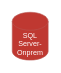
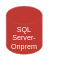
  <mxCell id="0" />
  <mxCell id="1" parent="0" />
- <mxCell id="2" value="SQL Server-Onprem" style="shape=cylinder3;whiteSpace=wrap;html=1;boundedLbl=1;backgroundOutline=1;size=15;fillColor=#bf3831;strokeColor=#b85450;fontSize=12;fontColor=#FFFFFF;gradientColor=none;gradientDirection=north;shadow=0;" vertex="1" parent="1"><mxGeometry x="20" y="20" width="60" height="80" as="geometry" /></mxCell>
+ <mxCell id="2" value="SQL Server-Onprem" style="shape=cylinder3;whiteSpace=wrap;html=1;boundedLbl=1;backgroundOutline=1;size=15;fillColor=#bf3831;strokeColor=#b85450;fontSize=12;fontColor=#FFFFFF;gradientColor=none;gradientDirection=north;shadow=0;" vertex="1" parent="1"><mxGeometry x="10" y="10" width="60" height="80" as="geometry" /></mxCell>
